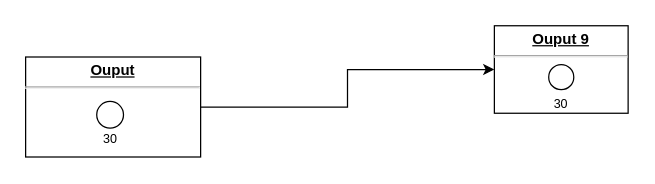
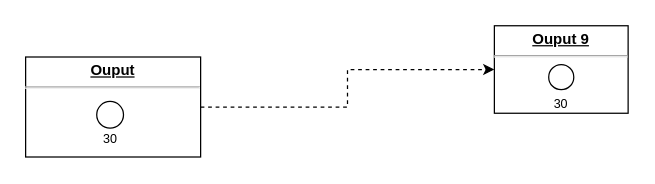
  <mxCell id="0" />
  <mxCell id="1" parent="0" />
  <mxCell id="2" value="" style="group;rounded=0;shadow=0;sketch=0;glass=0;fillColor=#FFFFFF;" parent="1" vertex="1" connectable="0"><mxGeometry x="20" y="45" width="140" height="80" as="geometry" /></mxCell>
  <mxCell id="3" value="&lt;p style=&quot;text-align: center ; margin: 4px 0px 0px ; text-decoration: underline&quot;&gt;&lt;b&gt;Ouput&lt;/b&gt;&lt;/p&gt;&lt;hr&gt;&lt;p style=&quot;text-align: center ; margin: 0px 0px 0px 8px&quot;&gt;&lt;br&gt;&lt;/p&gt;" style="verticalAlign=top;align=left;overflow=fill;fontSize=12;fontFamily=Helvetica;html=1;" parent="2" vertex="1"><mxGeometry width="140" height="80" as="geometry" /></mxCell>
  <mxCell id="4" value="" style="ellipse;whiteSpace=wrap;html=1;aspect=fixed;fillColor=#FFFFFF;" parent="2" vertex="1"><mxGeometry x="56.875" y="35.556" width="21.429" height="21.429" as="geometry" /></mxCell>
  <mxCell id="5" value="&lt;font style=&quot;font-size: 10px&quot;&gt;30&lt;/font&gt;" style="text;html=1;strokeColor=none;fillColor=none;align=center;verticalAlign=middle;whiteSpace=wrap;rounded=0;shadow=0;glass=0;sketch=0;" parent="2" vertex="1"><mxGeometry x="47.59" y="60" width="40" height="10" as="geometry" /></mxCell>
  <mxCell id="6" value="" style="group;rounded=0;shadow=0;sketch=0;glass=0;fillColor=#FFFFFF;" parent="1" vertex="1" connectable="0"><mxGeometry x="395" y="20" width="107" height="70" as="geometry" /></mxCell>
  <mxCell id="7" value="&lt;p style=&quot;text-align: center ; margin: 4px 0px 0px ; text-decoration: underline&quot;&gt;&lt;b&gt;Ouput 9&lt;/b&gt;&lt;/p&gt;&lt;hr&gt;&lt;p style=&quot;text-align: center ; margin: 0px 0px 0px 8px&quot;&gt;&lt;br&gt;&lt;/p&gt;" style="verticalAlign=top;align=left;overflow=fill;fontSize=12;fontFamily=Helvetica;html=1;" parent="6" vertex="1"><mxGeometry width="107" height="70" as="geometry" /></mxCell>
  <mxCell id="8" value="" style="ellipse;whiteSpace=wrap;html=1;aspect=fixed;fillColor=#FFFFFF;" parent="6" vertex="1"><mxGeometry x="43.469" y="31.111" width="20.062" height="20.062" as="geometry" /></mxCell>
  <mxCell id="9" value="&lt;font style=&quot;font-size: 10px&quot;&gt;30&lt;/font&gt;" style="text;html=1;strokeColor=none;fillColor=none;align=center;verticalAlign=middle;whiteSpace=wrap;rounded=0;shadow=0;glass=0;sketch=0;" parent="6" vertex="1"><mxGeometry x="40.125" y="58.333" width="26.75" height="7.778" as="geometry" /></mxCell>
- <mxCell id="10" style="edgeStyle=orthogonalEdgeStyle;rounded=0;orthogonalLoop=1;jettySize=auto;html=1;" parent="1" source="3" target="7" edge="1"><mxGeometry relative="1" as="geometry" /></mxCell>
+ <mxCell id="10" style="edgeStyle=orthogonalEdgeStyle;rounded=0;orthogonalLoop=1;jettySize=auto;html=1;dashed=1;" parent="1" source="3" target="7" edge="1"><mxGeometry relative="1" as="geometry" /></mxCell>
